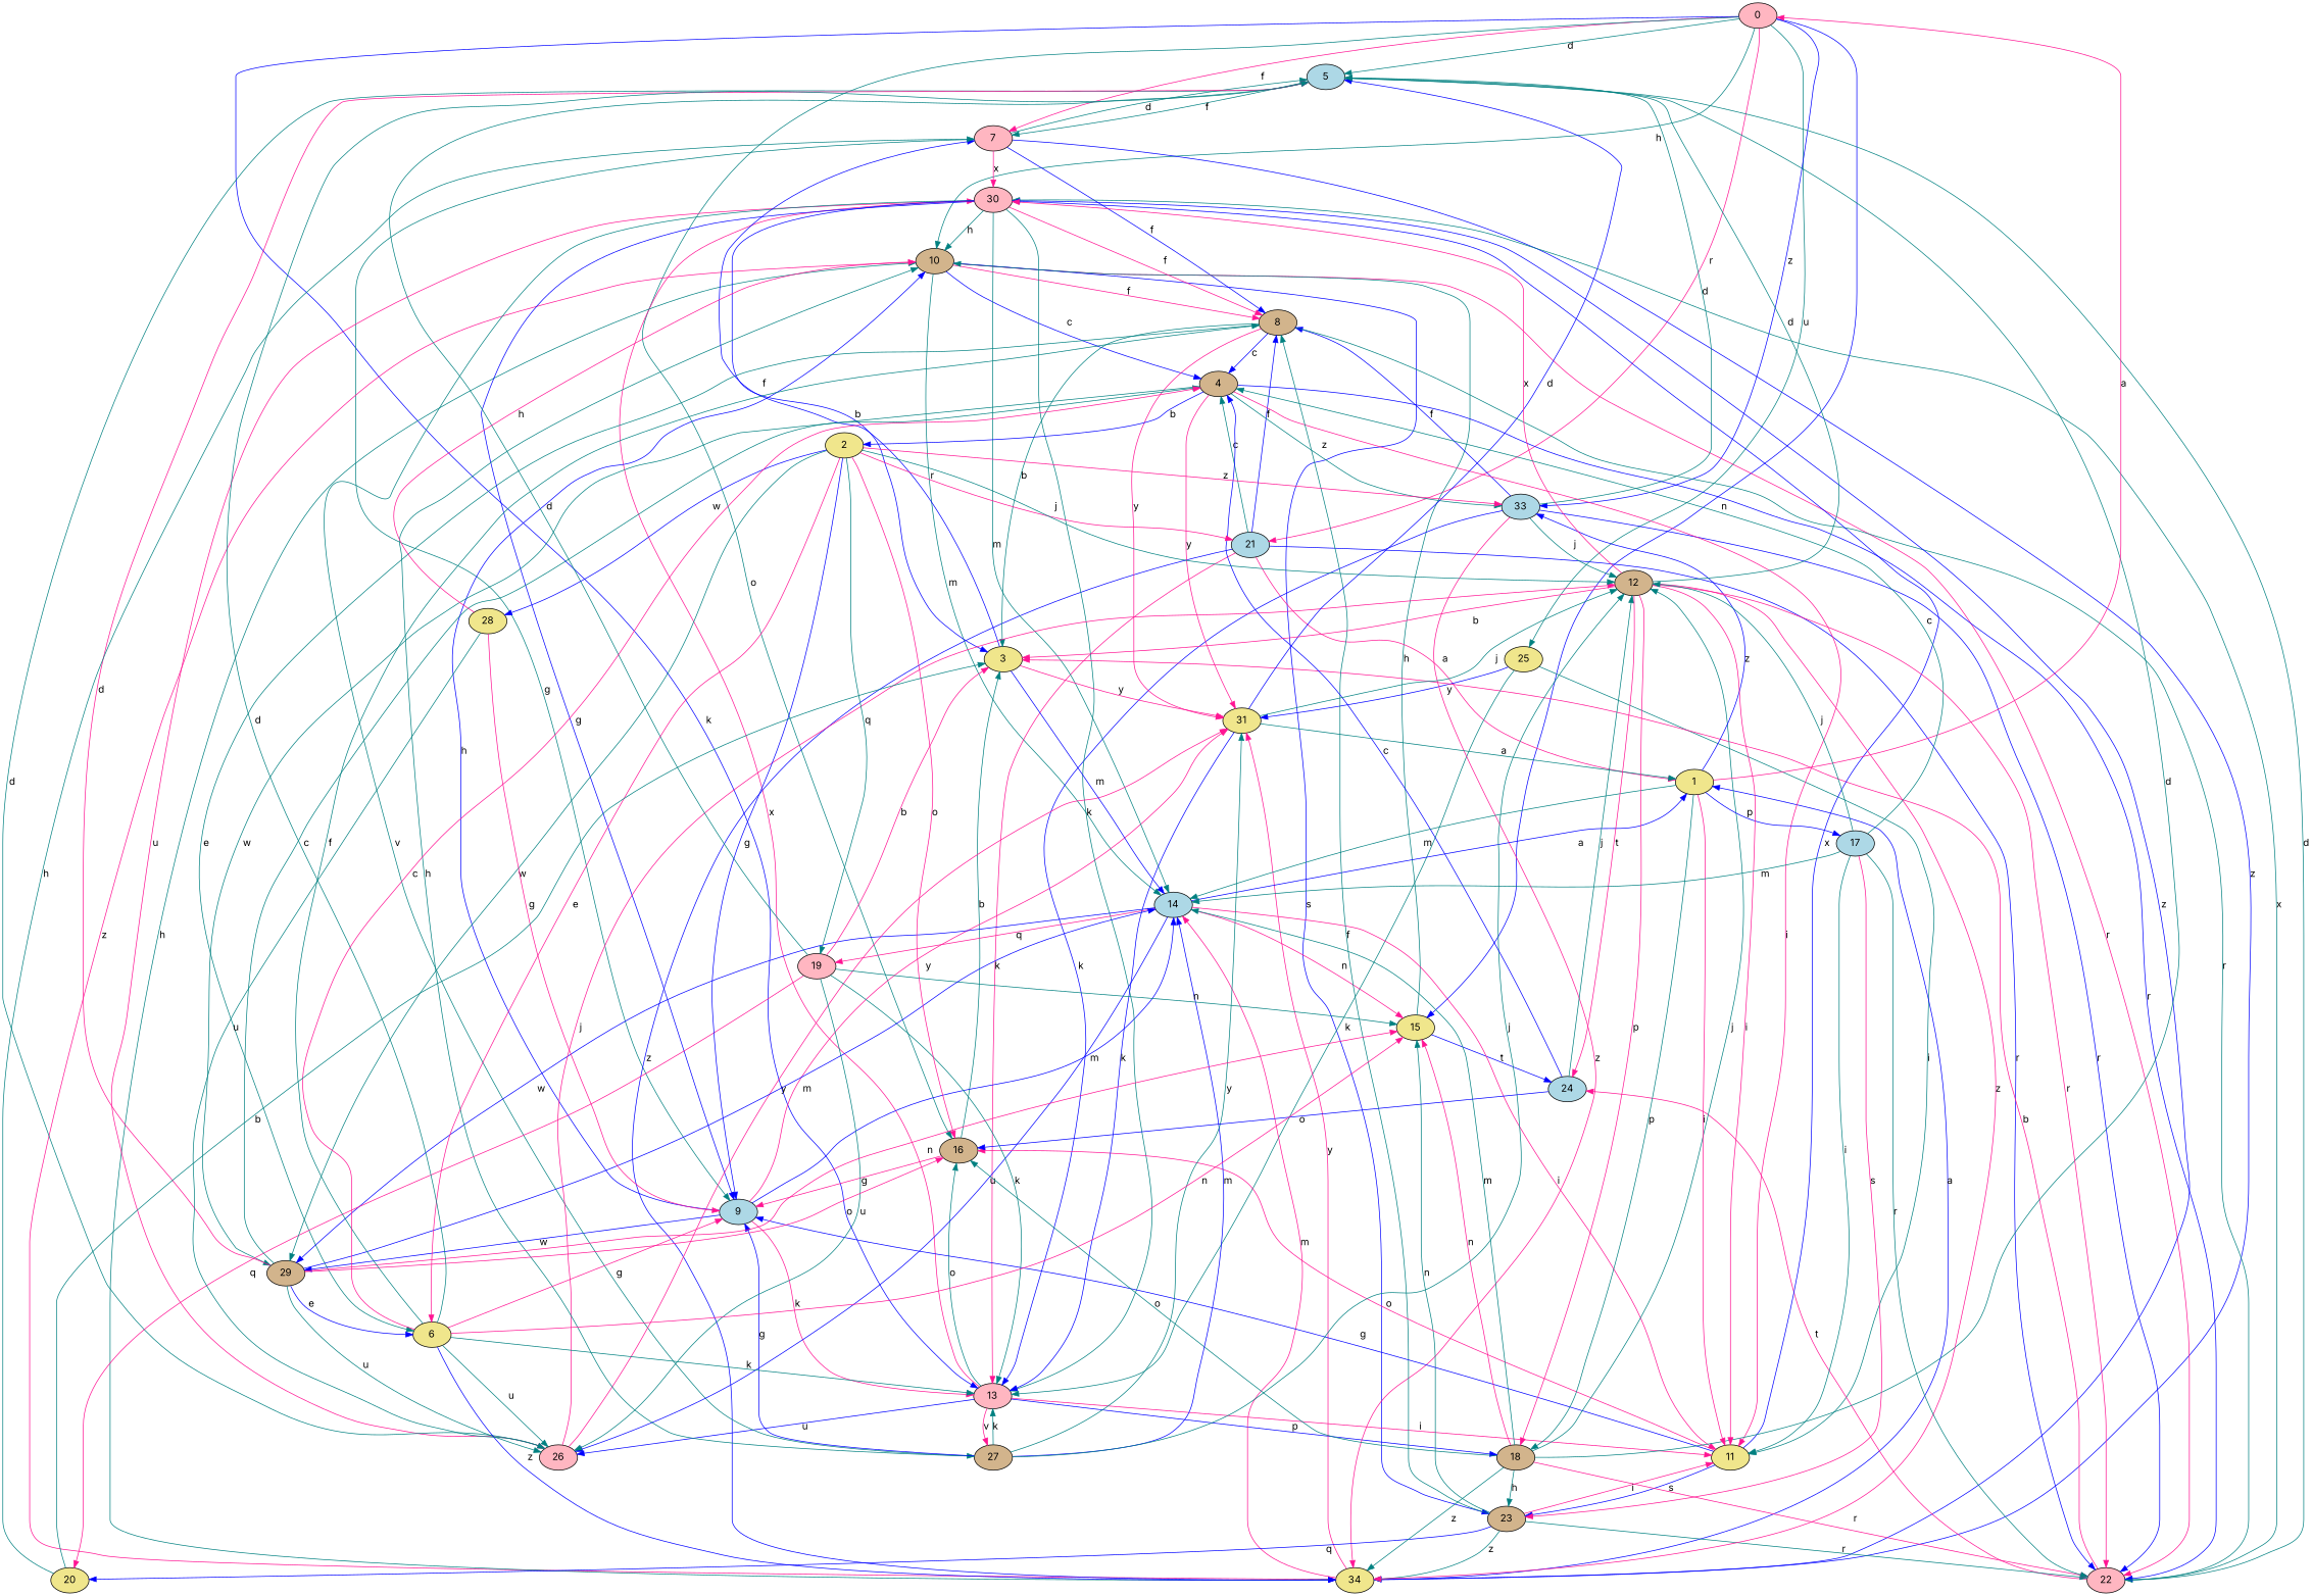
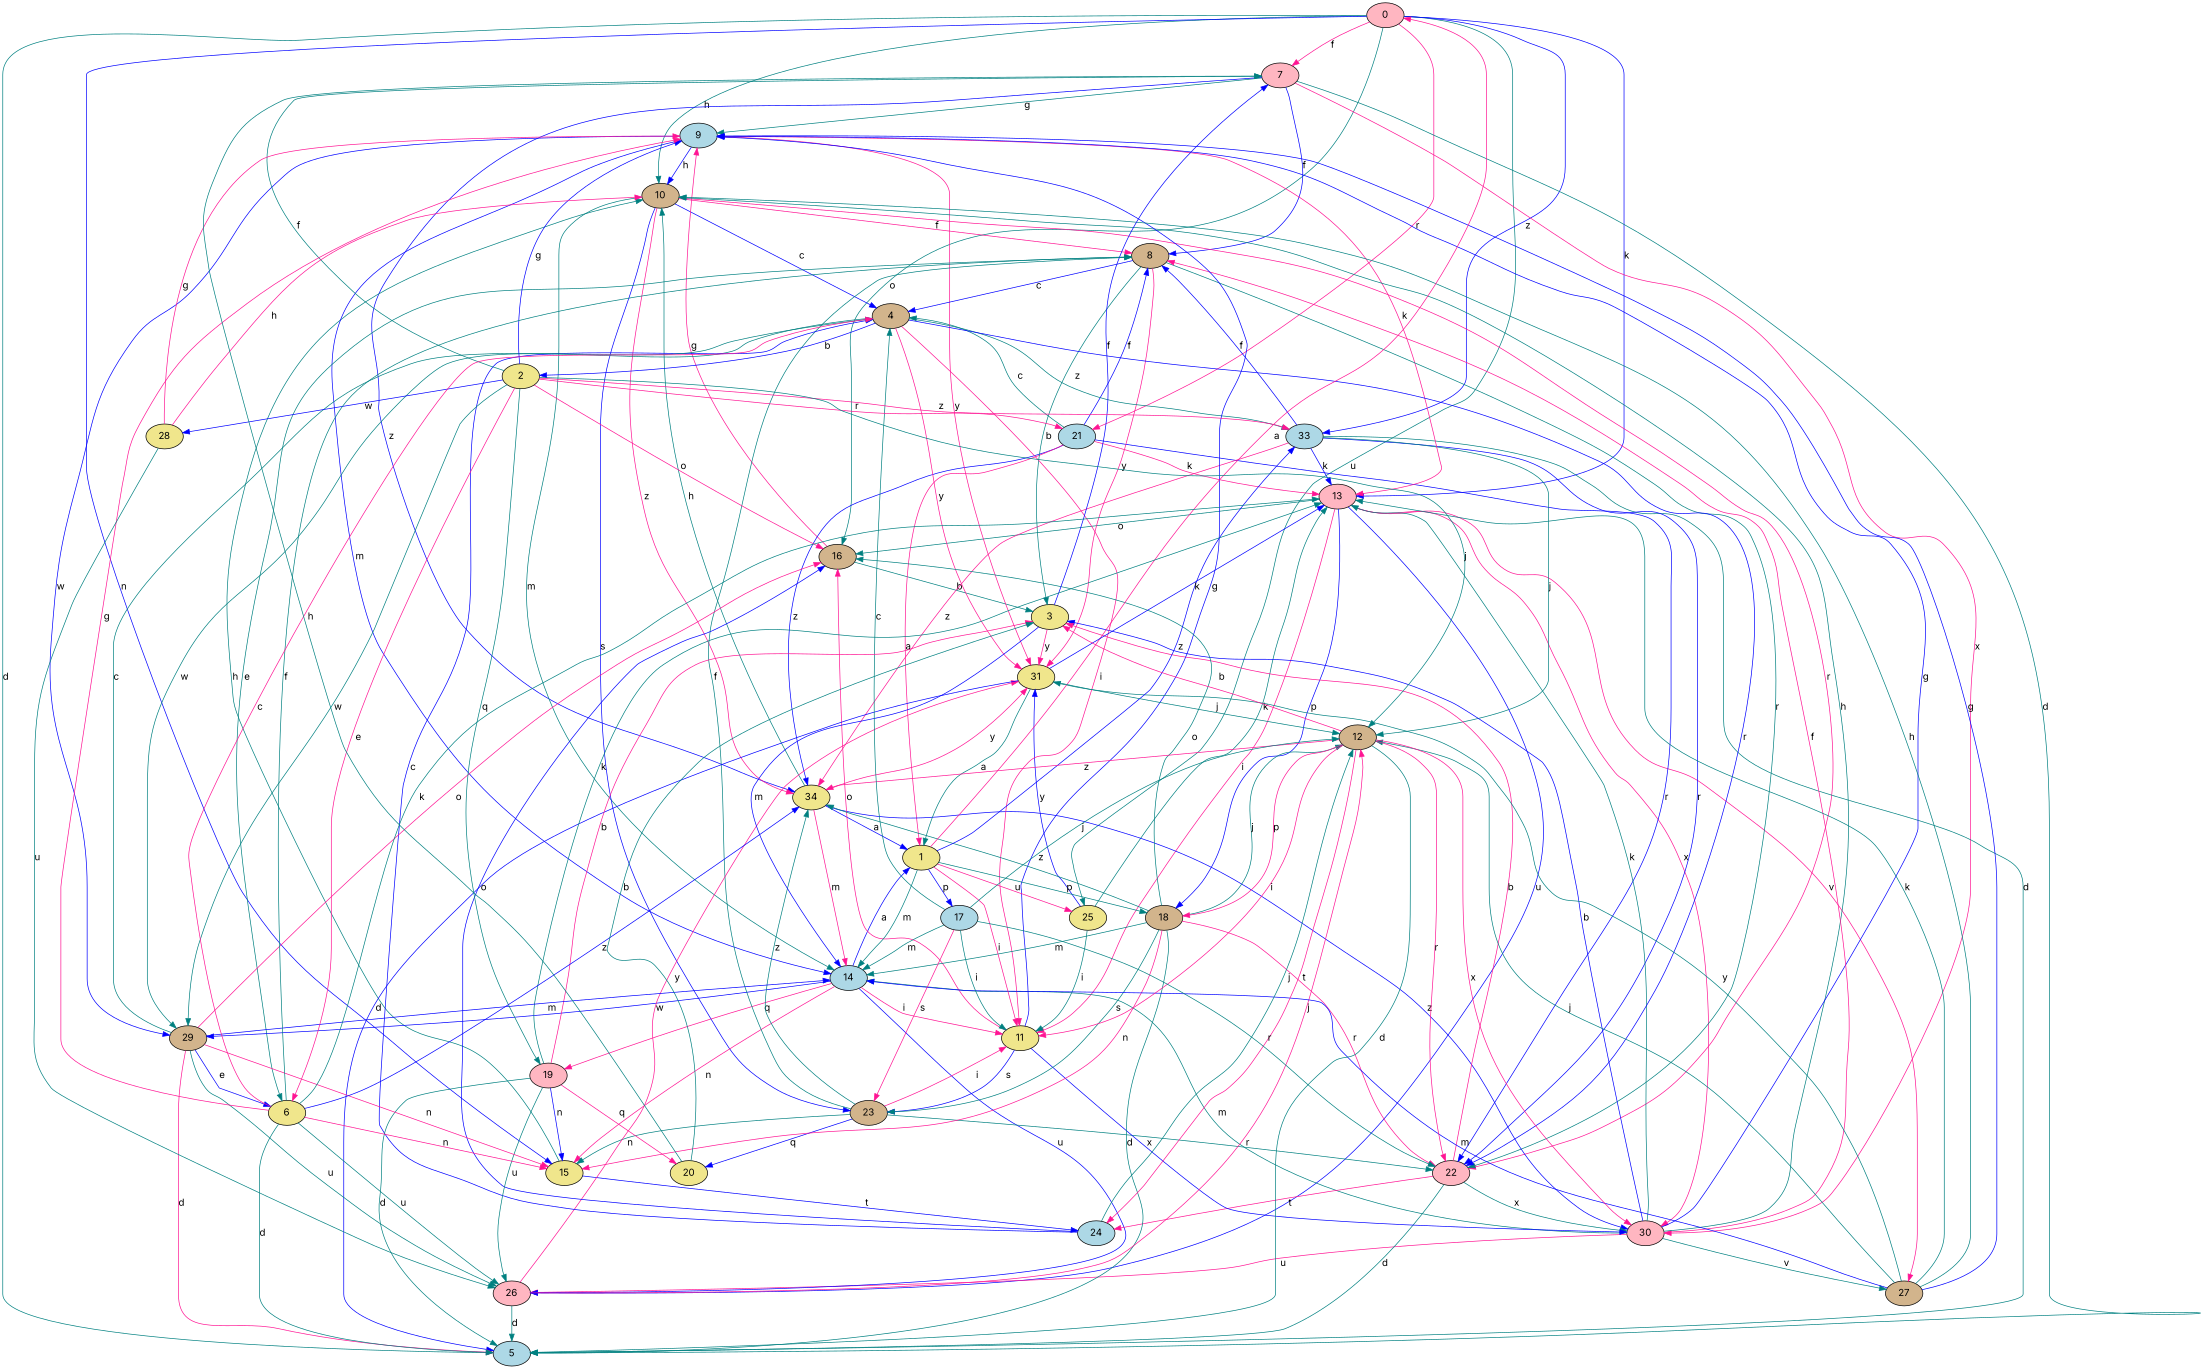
  strict digraph {
    fontname=Inter
    node [fillcolor=khaki fontname=Inter style=filled]
    edge [color=teal fontname=Inter]
    0 [fillcolor=lightpink]
    5 [fillcolor=lightblue]
    7 [fillcolor=lightpink]
    10 [fillcolor=tan]
    13 [fillcolor=lightpink]
    15
    16 [fillcolor=tan]
    21 [fillcolor=lightblue]
    25
    33 [fillcolor=lightblue]
    9 [fillcolor=lightblue]
    8 [fillcolor=tan]
    34
    30 [fillcolor=lightpink]
    14 [fillcolor=lightblue]
    4 [fillcolor=tan]
    22 [fillcolor=lightpink]
    23 [fillcolor=tan]
    11
    18 [fillcolor=tan]
    26 [fillcolor=lightpink]
    27 [fillcolor=tan]
    24 [fillcolor=lightblue]
    3
    1
    31
    12 [fillcolor=tan]
    17 [fillcolor=lightblue]
    19 [fillcolor=lightpink]
    29 [fillcolor=tan]
    2
    6
    28
    20
    0 -> 5 [label=d]
    0 -> 7 [color=deeppink label=f]
    0 -> 10 [label=h]
    0 -> 13 [color=blue label=k]
    0 -> 15 [color=blue label=n]
    0 -> 16 [label=o]
    0 -> 21 [color=deeppink label=r]
    0 -> 25 [label=u]
    0 -> 33 [color=blue label=z]
-   5 -> 7 [label=f]
+   2 -> 7 [label=f]
    7 -> 5 [label=d]
    7 -> 9 [label=g]
    7 -> 8 [color=blue label=f]
    7 -> 34 [color=blue label=z]
    7 -> 30 [color=deeppink label=x]
    10 -> 8 [color=deeppink label=f]
    10 -> 34 [color=deeppink label=z]
    10 -> 14 [label=m]
    10 -> 4 [color=blue label=c]
    10 -> 22 [color=deeppink label=r]
    10 -> 23 [color=blue label=s]
    13 -> 16 [label=o]
    13 -> 30 [color=deeppink label=x]
    13 -> 11 [color=deeppink label=i]
    13 -> 18 [color=blue label=p]
    13 -> 26 [color=blue label=u]
    13 -> 27 [color=deeppink label=v]
    15 -> 10 [label=h]
    15 -> 24 [color=blue label=t]
    16 -> 9 [color=deeppink label=g]
    16 -> 3 [label=b]
    21 -> 13 [color=deeppink label=k]
    21 -> 8 [color=blue label=f]
    21 -> 34 [color=blue label=z]
    21 -> 4 [label=c]
    21 -> 22 [color=blue label=r]
    21 -> 1 [color=deeppink label=a]
    25 -> 13 [label=k]
    25 -> 11 [label=i]
    25 -> 31 [color=blue label=y]
    33 -> 5 [label=d]
    33 -> 13 [color=blue label=k]
    33 -> 8 [color=blue label=f]
    33 -> 34 [color=deeppink label=z]
    33 -> 22 [color=blue label=r]
    33 -> 12 [label=j]
    9 -> 10 [color=blue label=h]
    9 -> 13 [color=deeppink label=k]
    9 -> 14 [color=blue label=m]
    9 -> 31 [color=deeppink label=y]
    9 -> 29 [color=blue label=w]
    8 -> 4 [color=blue label=c]
    8 -> 22 [label=r]
    8 -> 3 [label=b]
    8 -> 31 [color=deeppink label=y]
    8 -> 6 [label=e]
    34 -> 10 [label=h]
    34 -> 14 [color=deeppink label=m]
    34 -> 1 [color=blue label=a]
    34 -> 31 [color=deeppink label=y]
    30 -> 10 [label=h]
    30 -> 13 [label=k]
    30 -> 9 [color=blue label=g]
    30 -> 8 [color=deeppink label=f]
-   30 -> 34 [color=blue label=z]
+   34 -> 30 [color=blue label=z]
    30 -> 14 [label=m]
    30 -> 26 [color=deeppink label=u]
    30 -> 27 [label=v]
    30 -> 3 [color=blue label=b]
    14 -> 15 [color=deeppink label=n]
    14 -> 11 [color=deeppink label=i]
    14 -> 26 [color=blue label=u]
    14 -> 1 [color=blue label=a]
    14 -> 19 [color=deeppink label=q]
    14 -> 29 [color=blue label=w]
    4 -> 33 [label=z]
    4 -> 22 [color=blue label=r]
    4 -> 11 [color=deeppink label=i]
    4 -> 31 [color=deeppink label=y]
    4 -> 29 [label=w]
    4 -> 2 [color=blue label=b]
    22 -> 5 [label=d]
    22 -> 30 [label=x]
    22 -> 24 [color=deeppink label=t]
    22 -> 3 [color=deeppink label=b]
    23 -> 15 [label=n]
    23 -> 8 [label=f]
    23 -> 34 [label=z]
    23 -> 22 [label=r]
    23 -> 11 [color=deeppink label=i]
    23 -> 20 [color=blue label=q]
    11 -> 16 [color=deeppink label=o]
    11 -> 9 [color=blue label=g]
    11 -> 30 [color=blue label=x]
    11 -> 23 [color=blue label=s]
    18 -> 5 [label=d]
    18 -> 15 [color=deeppink label=n]
    18 -> 16 [label=o]
    18 -> 34 [label=z]
    18 -> 14 [label=m]
    18 -> 22 [color=deeppink label=r]
-   18 -> 23 [label=h]
+   18 -> 23 [label=s]
    18 -> 12 [label=j]
    26 -> 5 [label=d]
    26 -> 31 [color=deeppink label=y]
    26 -> 12 [color=deeppink label=j]
    27 -> 10 [label=h]
    27 -> 13 [label=k]
    27 -> 9 [color=blue label=g]
    27 -> 14 [color=blue label=m]
    27 -> 31 [label=y]
    27 -> 12 [label=j]
    24 -> 16 [color=blue label=o]
    24 -> 4 [color=blue label=c]
    24 -> 12 [label=j]
    3 -> 7 [color=blue label=f]
    3 -> 14 [color=blue label=m]
    3 -> 31 [color=deeppink label=y]
    1 -> 0 [color=deeppink label=a]
+   1 -> 25 [color=deeppink label=u]
    1 -> 33 [color=blue label=z]
    1 -> 14 [label=m]
    1 -> 11 [color=deeppink label=i]
    1 -> 18 [label=p]
    1 -> 17 [color=blue label=p]
    31 -> 5 [color=blue label=d]
    31 -> 13 [color=blue label=k]
    31 -> 1 [label=a]
    31 -> 12 [label=j]
    12 -> 5 [label=d]
    12 -> 34 [color=deeppink label=z]
    12 -> 30 [color=deeppink label=x]
    12 -> 22 [color=deeppink label=r]
    12 -> 11 [color=deeppink label=i]
    12 -> 18 [color=deeppink label=p]
    12 -> 24 [color=deeppink label=t]
    12 -> 3 [color=deeppink label=b]
    17 -> 14 [label=m]
    17 -> 4 [label=c]
    17 -> 22 [label=r]
    17 -> 23 [color=deeppink label=s]
    17 -> 11 [label=i]
    17 -> 12 [label=j]
    19 -> 5 [label=d]
    19 -> 13 [label=k]
-   19 -> 15 [label=n]
+   19 -> 15 [color=blue label=n]
    19 -> 26 [label=u]
    19 -> 3 [color=deeppink label=b]
    19 -> 20 [color=deeppink label=q]
    29 -> 5 [color=deeppink label=d]
    29 -> 15 [color=deeppink label=n]
    29 -> 16 [color=deeppink label=o]
    29 -> 14 [color=blue label=m]
    29 -> 4 [label=c]
    29 -> 26 [label=u]
    29 -> 6 [color=blue label=e]
    2 -> 16 [color=deeppink label=o]
    2 -> 21 [color=deeppink label=r]
    2 -> 33 [color=deeppink label=z]
    2 -> 9 [color=blue label=g]
    2 -> 12 [label=j]
    2 -> 19 [label=q]
    2 -> 29 [label=w]
    2 -> 6 [color=deeppink label=e]
    2 -> 28 [color=blue label=w]
    6 -> 5 [label=d]
    6 -> 13 [label=k]
    6 -> 15 [color=deeppink label=n]
    6 -> 9 [color=deeppink label=g]
    6 -> 8 [label=f]
    6 -> 34 [color=blue label=z]
    6 -> 4 [color=deeppink label=c]
    6 -> 26 [label=u]
    28 -> 10 [color=deeppink label=h]
    28 -> 9 [color=deeppink label=g]
    28 -> 26 [label=u]
    20 -> 7 [label=h]
    20 -> 3 [label=b]
  }
